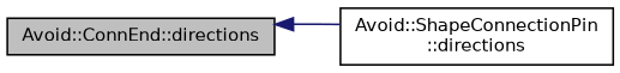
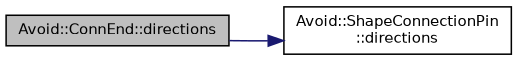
  digraph {
    rankdir=LR
    node [color=black fontname=Helvetica fontsize=10 shape=record style=filled]
    n1 [fillcolor=grey75 fontcolor=black height=0.2 label="Avoid::ConnEnd::directions" width=0.4]
    n2 [fillcolor=white height=0.2 label="Avoid::ShapeConnectionPin\l::directions" width=0.4]
-   n2 -> n1 [color=midnightblue fontname=Helvetica fontsize=10 labelfontname=Helvetica labelfontsize=10 style=solid]
+   n1 -> n2 [color=midnightblue fontname=Helvetica fontsize=10 labelfontname=Helvetica labelfontsize=10 style=solid]
  }
